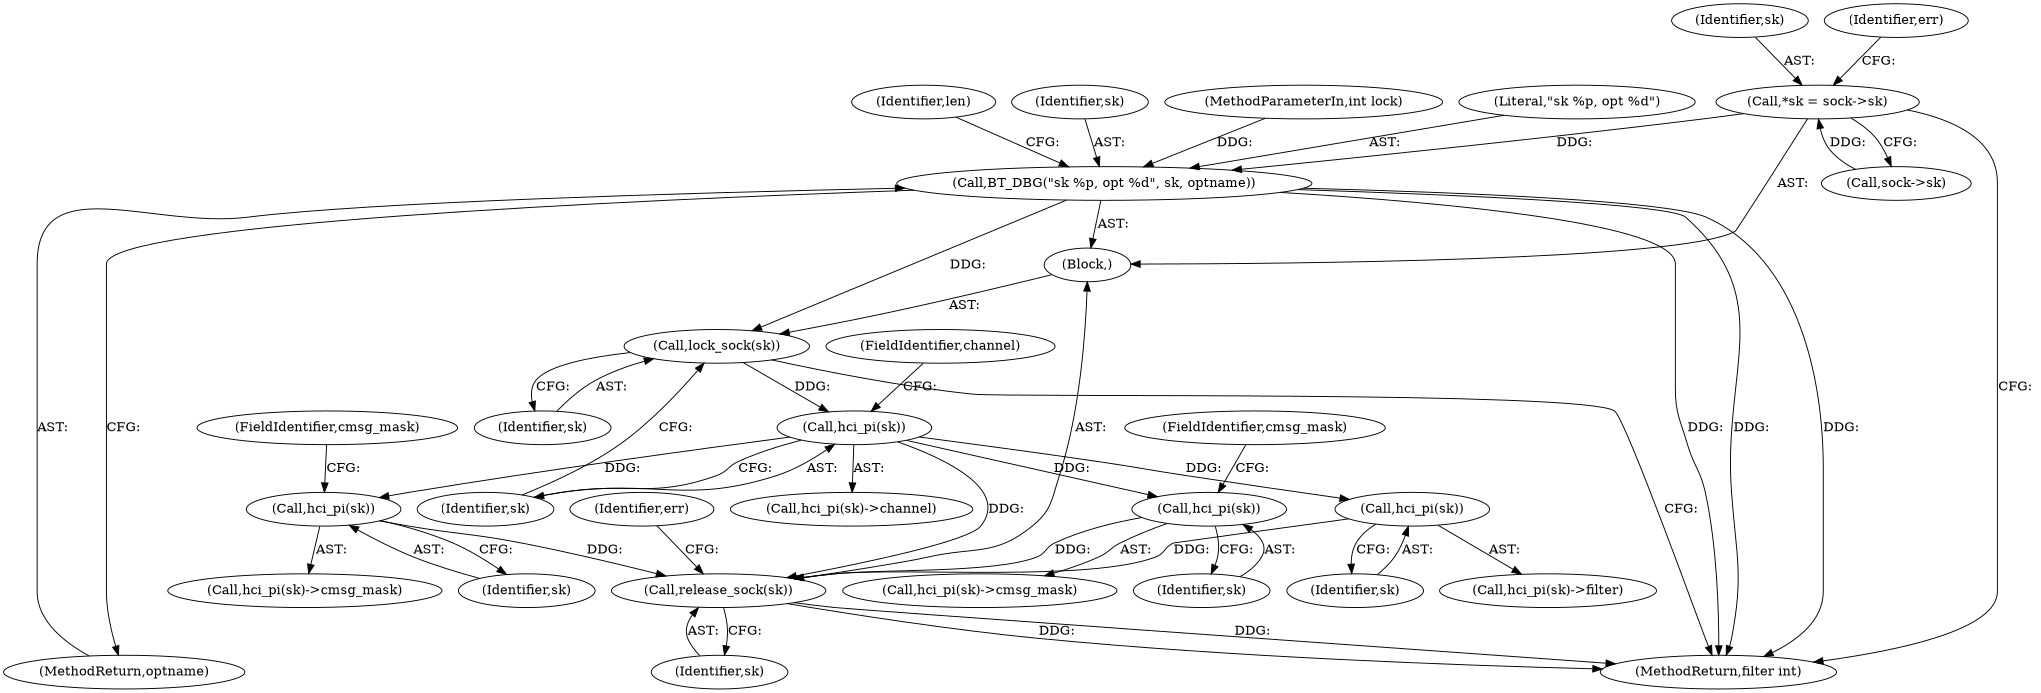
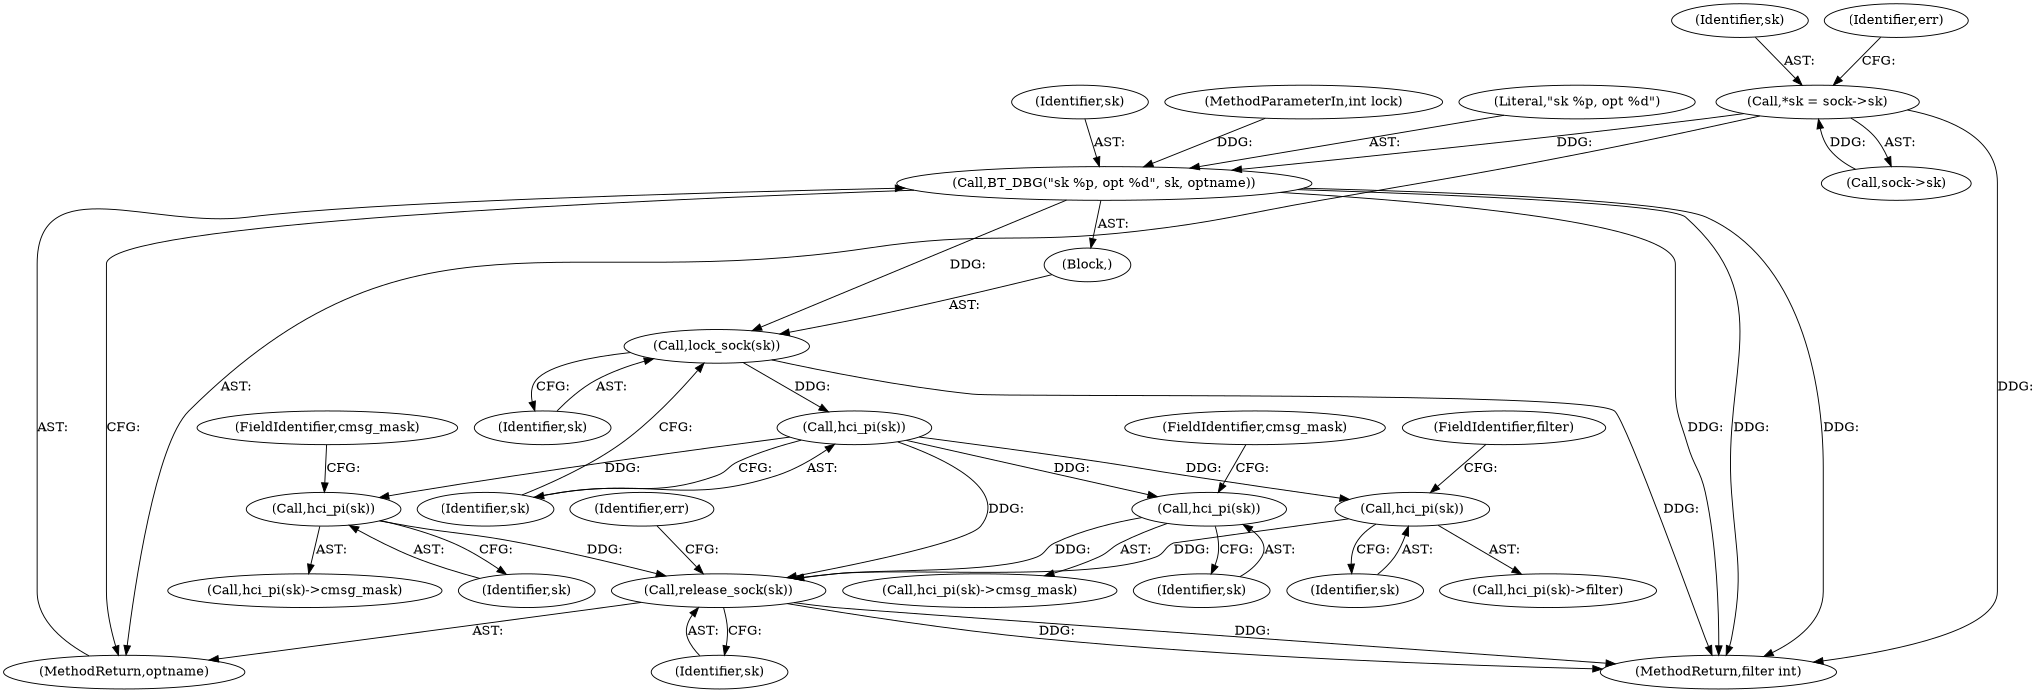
  digraph {
    n1 [label="(Call,*sk = sock->sk)"]
    n2 [label="(Call,BT_DBG(\"sk %p, opt %d\", sk, optname))"]
    n3 [label="(Call,sock->sk)"]
    n4 [label="(MethodReturn,filter int)"]
    n5 [label="(Block,)"]
    n6 [label="(Call,lock_sock(sk))"]
    n7 [label="(MethodReturn,optname)"]
    n8 [label="(Call,hci_pi(sk))"]
    n9 [label="(Identifier,sk)"]
    n10 [label="(Call,hci_pi(sk))"]
    n11 [label="(Call,release_sock(sk))"]
    n12 [label="(Call,hci_pi(sk))"]
    n13 [label="(Call,hci_pi(sk))"]
    n14 [label="(Identifier,sk)"]
-   n15 [label="(Call,hci_pi(sk)->channel)"]
    n16 [label="(Identifier,sk)"]
    n17 [label="(Call,hci_pi(sk)->cmsg_mask)"]
    n18 [label="(Identifier,sk)"]
    n19 [label="(Identifier,sk)"]
    n20 [label="(Call,hci_pi(sk)->cmsg_mask)"]
    n21 [label="(Identifier,sk)"]
    n22 [label="(Call,hci_pi(sk)->filter)"]
-   n23 [label="(Identifier,len)"]
    n24 [label="(Identifier,sk)"]
    n25 [label="(FieldIdentifier,cmsg_mask)"]
+   n26 [label="(FieldIdentifier,filter)"]
    n27 [label="(Identifier,sk)"]
    n28 [label="(Identifier,err)"]
-   n29 [label="(FieldIdentifier,channel)"]
    n30 [label="(MethodParameterIn,int lock)"]
    n31 [label="(FieldIdentifier,cmsg_mask)"]
    n32 [label="(Identifier,err)"]
    n33 [label="(Literal,\"sk %p, opt %d\")"]
    n1 -> n2 [label="DDG: "]
-   n1 -> n3 [label="CFG: "]
-   n1 -> n4 [label="CFG: "]
-   n1 -> n5 [label="AST: "]
+   n1 -> n3 [label="AST: "]
+   n1 -> n4 [label="DDG: "]
+   n1 -> n7 [label="AST: "]
    n2 -> n4 [label="DDG: "]
    n2 -> n4 [label="DDG: "]
    n2 -> n4 [label="DDG: "]
    n2 -> n5 [label="AST: "]
    n2 -> n6 [label="DDG: "]
    n2 -> n7 [label="CFG: "]
    n3 -> n1 [label="DDG: "]
    n5 -> n6 [label="AST: "]
-   n6 -> n4 [label="CFG: "]
+   n6 -> n4 [label="DDG: "]
    n6 -> n8 [label="DDG: "]
    n6 -> n9 [label="CFG: "]
    n7 -> n2 [label="AST: "]
    n8 -> n10 [label="DDG: "]
    n8 -> n11 [label="DDG: "]
    n8 -> n12 [label="DDG: "]
    n8 -> n13 [label="DDG: "]
    n8 -> n14 [label="CFG: "]
-   n8 -> n15 [label="AST: "]
    n9 -> n6 [label="AST: "]
    n10 -> n11 [label="DDG: "]
    n10 -> n16 [label="CFG: "]
    n10 -> n17 [label="AST: "]
    n11 -> n4 [label="DDG: "]
    n11 -> n4 [label="DDG: "]
-   n11 -> n5 [label="AST: "]
+   n11 -> n7 [label="AST: "]
    n11 -> n18 [label="CFG: "]
    n12 -> n11 [label="DDG: "]
    n12 -> n19 [label="CFG: "]
    n12 -> n20 [label="AST: "]
    n13 -> n11 [label="DDG: "]
    n13 -> n21 [label="CFG: "]
    n13 -> n22 [label="AST: "]
    n14 -> n6 [label="CFG: "]
    n14 -> n8 [label="AST: "]
    n16 -> n10 [label="AST: "]
    n18 -> n11 [label="AST: "]
    n19 -> n12 [label="AST: "]
    n21 -> n13 [label="AST: "]
-   n23 -> n2 [label="CFG: "]
    n24 -> n2 [label="AST: "]
    n25 -> n10 [label="CFG: "]
+   n26 -> n13 [label="CFG: "]
    n27 -> n1 [label="AST: "]
    n28 -> n1 [label="CFG: "]
-   n29 -> n8 [label="CFG: "]
    n30 -> n2 [label="DDG: "]
    n31 -> n12 [label="CFG: "]
    n32 -> n11 [label="CFG: "]
    n33 -> n2 [label="AST: "]
  }
